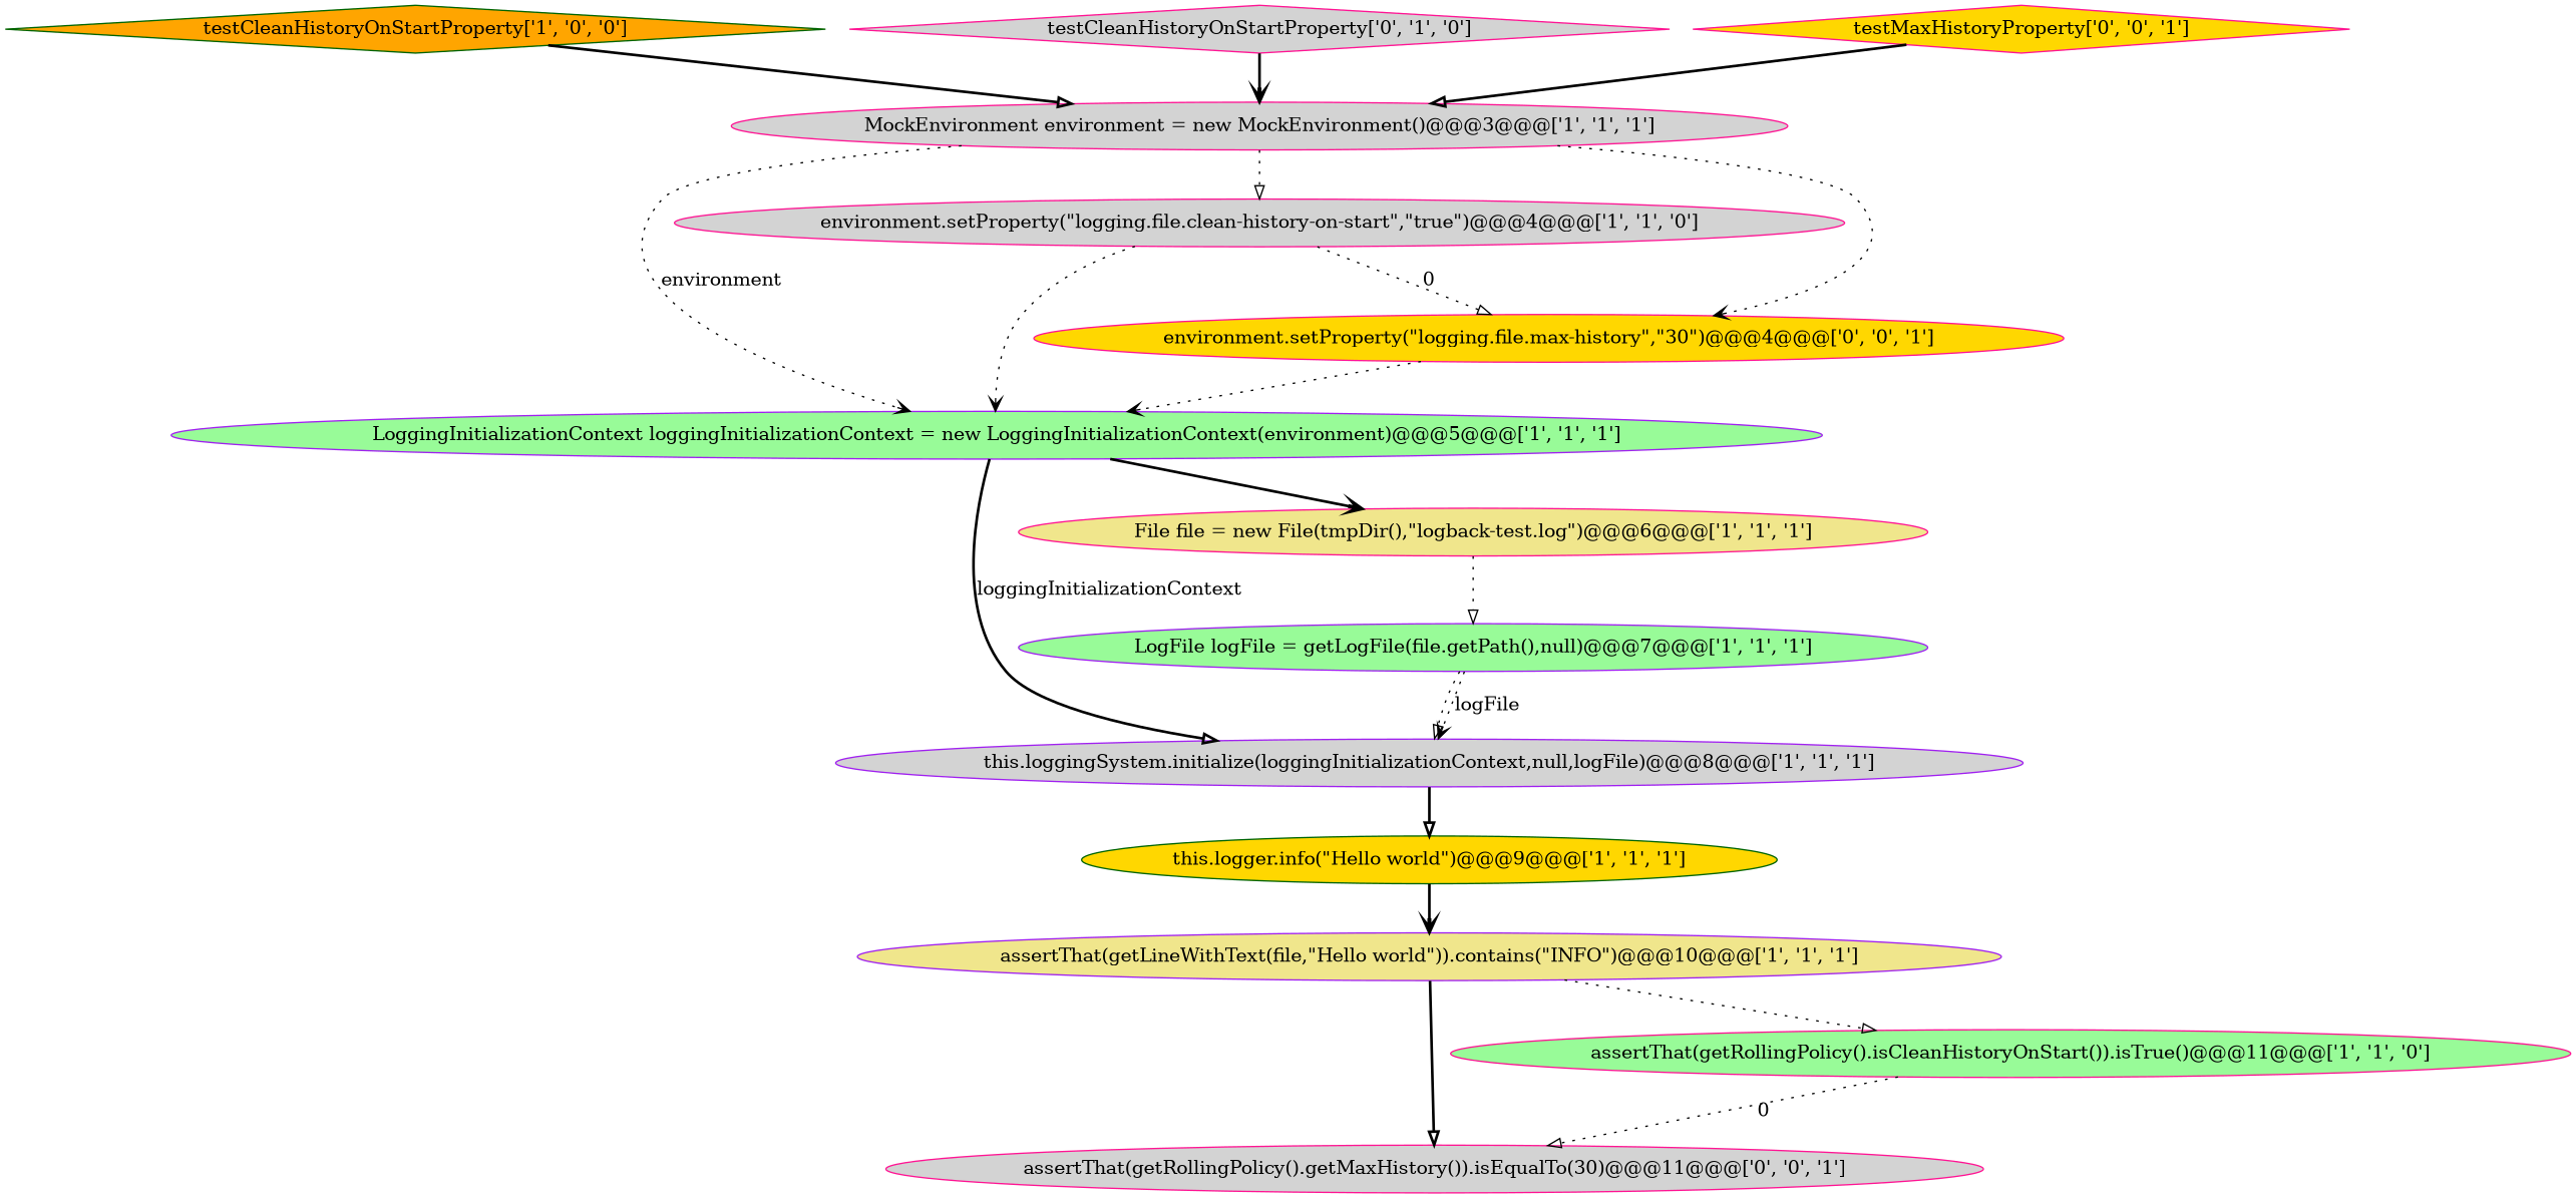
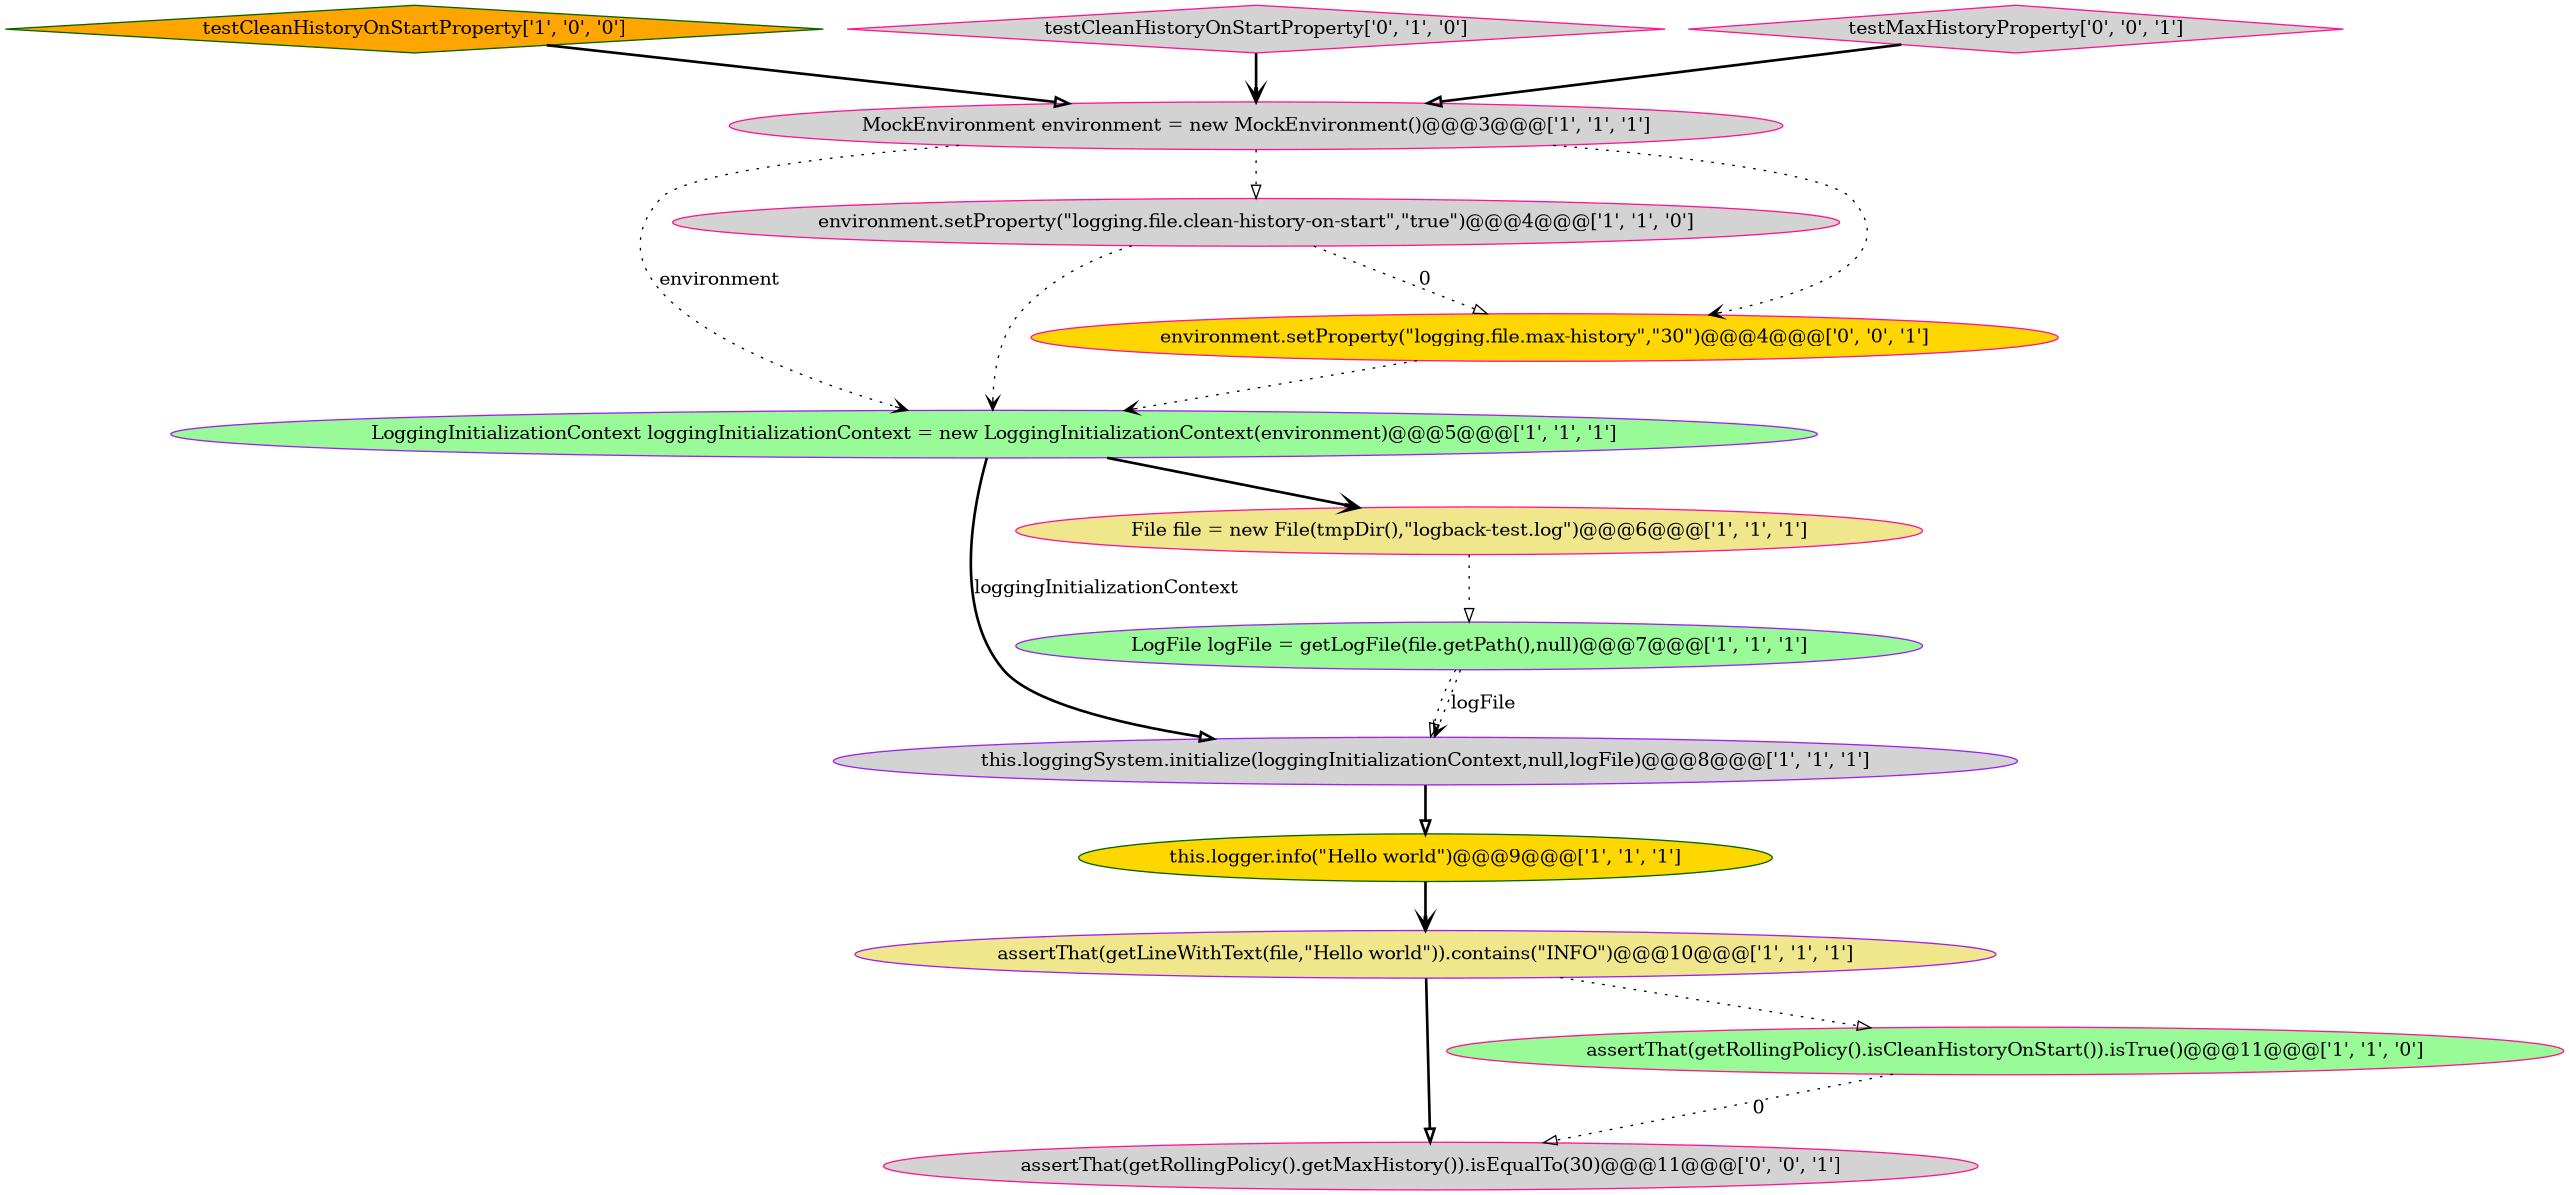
  digraph {
    node [fillcolor=lightgrey shape=ellipse style=filled color=deeppink]
    edge [style=dotted arrowhead=onormal]
    n1 [label="this.loggingSystem.initialize(loggingInitializationContext,null,logFile)@@@8@@@['1', '1', '1']" color=purple]
    n2 [fillcolor=gold label="this.logger.info(\"Hello world\")@@@9@@@['1', '1', '1']" color=darkgreen]
    n3 [fillcolor=khaki label="assertThat(getLineWithText(file,\"Hello world\")).contains(\"INFO\")@@@10@@@['1', '1', '1']" color=purple]
    n4 [label="MockEnvironment environment = new MockEnvironment()@@@3@@@['1', '1', '1']"]
    n5 [fillcolor=palegreen label="LoggingInitializationContext loggingInitializationContext = new LoggingInitializationContext(environment)@@@5@@@['1', '1', '1']" color=purple]
    n6 [label="environment.setProperty(\"logging.file.clean-history-on-start\",\"true\")@@@4@@@['1', '1', '0']"]
    n7 [fillcolor=gold label="environment.setProperty(\"logging.file.max-history\",\"30\")@@@4@@@['0', '0', '1']"]
    n8 [fillcolor=palegreen label="LogFile logFile = getLogFile(file.getPath(),null)@@@7@@@['1', '1', '1']" color=purple]
    n9 [fillcolor=orange label="testCleanHistoryOnStartProperty['1', '0', '0']" shape=diamond color=darkgreen]
    n10 [fillcolor=khaki label="File file = new File(tmpDir(),\"logback-test.log\")@@@6@@@['1', '1', '1']"]
    n11 [label="assertThat(getRollingPolicy().getMaxHistory()).isEqualTo(30)@@@11@@@['0', '0', '1']"]
    n12 [fillcolor=palegreen label="assertThat(getRollingPolicy().isCleanHistoryOnStart()).isTrue()@@@11@@@['1', '1', '0']"]
    n13 [label="testCleanHistoryOnStartProperty['0', '1', '0']" shape=diamond]
-   n14 [fillcolor=gold label="testMaxHistoryProperty['0', '0', '1']" shape=diamond]
+   n14 [label="testMaxHistoryProperty['0', '0', '1']" shape=diamond]
    n1 -> n2 [style=bold]
    n2 -> n3 [style=bold arrowhead=vee]
    n3 -> n11 [style=bold]
    n3 -> n12
    n4 -> n5 [label=environment arrowhead=vee]
    n4 -> n6
    n4 -> n7 [arrowhead=vee]
    n5 -> n1 [label=loggingInitializationContext style=bold]
    n5 -> n10 [style=bold arrowhead=vee]
    n6 -> n5 [arrowhead=vee]
    n6 -> n7 [label=0]
    n7 -> n5 [arrowhead=vee]
    n8 -> n1
    n8 -> n1 [label=logFile arrowhead=vee]
    n9 -> n4 [style=bold]
    n10 -> n8
    n12 -> n11 [label=0]
    n13 -> n4 [style=bold arrowhead=vee]
    n14 -> n4 [style=bold]
  }
